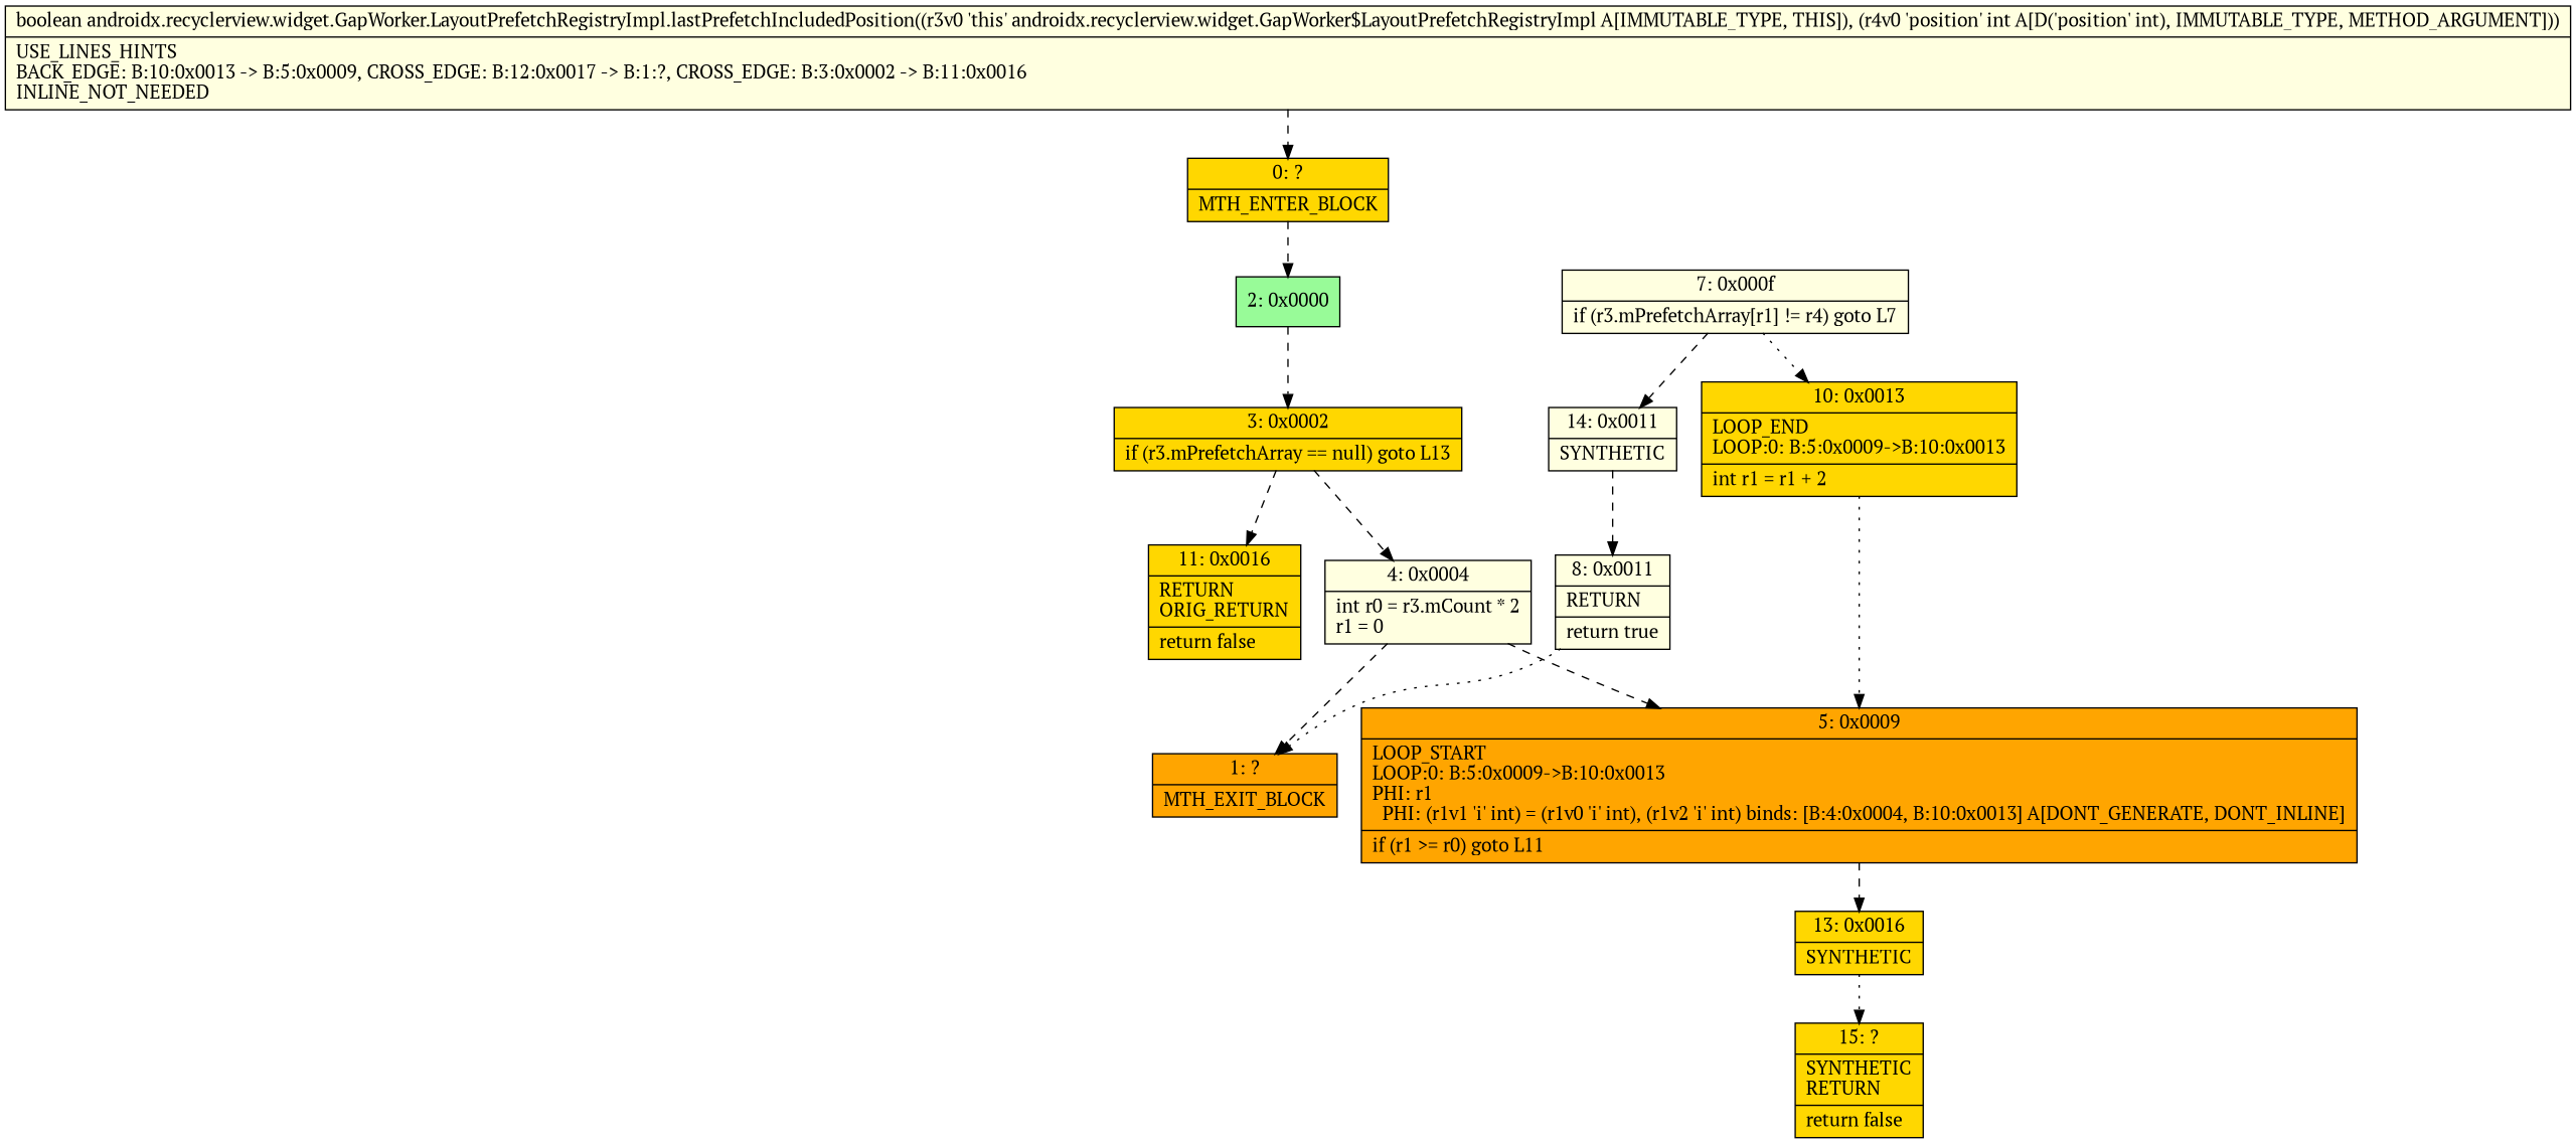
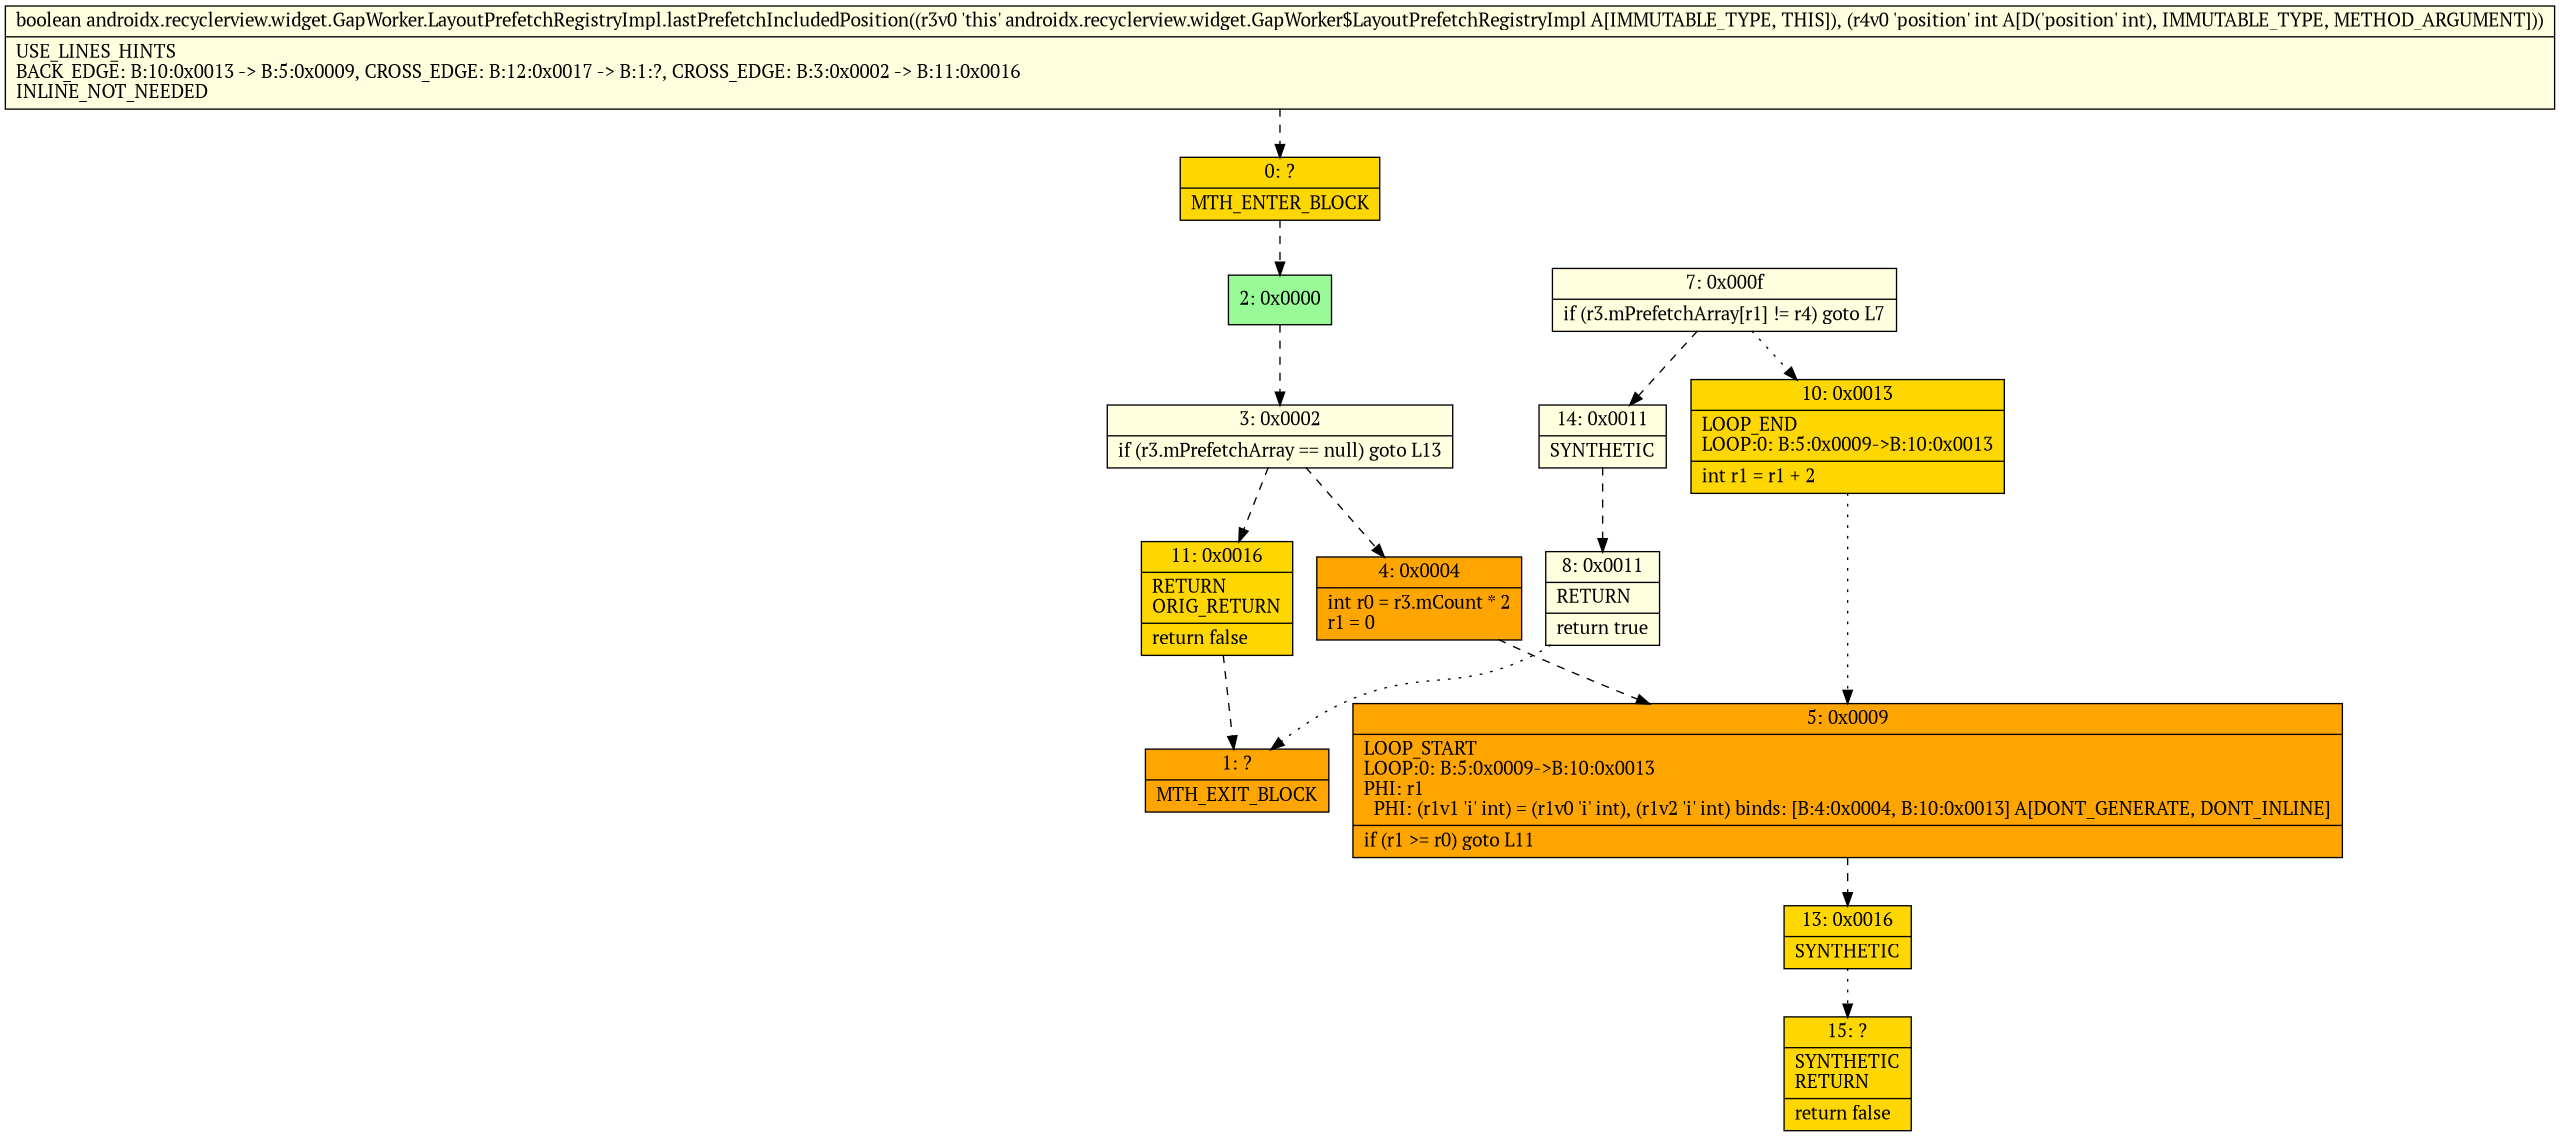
  digraph {
    fontname="PT Serif"
    node [fillcolor=gold fontname="PT Serif" shape=record style=filled]
    edge [fontname="PT Serif" style=dashed]
    n1 [label="{0\:\ ?|MTH_ENTER_BLOCK\l}"]
    n2 [fillcolor=palegreen label="{2\:\ 0x0000}"]
-   n3 [label="{3\:\ 0x0002|if (r3.mPrefetchArray == null) goto L13\l}"]
-   n4 [fillcolor=lightyellow label="{4\:\ 0x0004|int r0 = r3.mCount * 2\lr1 = 0\l}"]
+   n3 [fillcolor=lightyellow label="{3\:\ 0x0002|if (r3.mPrefetchArray == null) goto L13\l}"]
+   n4 [fillcolor=orange label="{4\:\ 0x0004|int r0 = r3.mCount * 2\lr1 = 0\l}"]
    n5 [label="{11\:\ 0x0016|RETURN\lORIG_RETURN\l|return false\l}"]
    n6 [fillcolor=orange label="{5\:\ 0x0009|LOOP_START\lLOOP:0: B:5:0x0009\-\>B:10:0x0013\lPHI: r1 \l  PHI: (r1v1 'i' int) = (r1v0 'i' int), (r1v2 'i' int) binds: [B:4:0x0004, B:10:0x0013] A[DONT_GENERATE, DONT_INLINE]\l|if (r1 \>= r0) goto L11\l}"]
    n7 [fillcolor=orange label="{1\:\ ?|MTH_EXIT_BLOCK\l}"]
    n8 [label="{13\:\ 0x0016|SYNTHETIC\l}"]
    n9 [label="{15\:\ ?|SYNTHETIC\lRETURN\l|return false\l}"]
    n10 [fillcolor=lightyellow label="{7\:\ 0x000f|if (r3.mPrefetchArray[r1] != r4) goto L7\l}"]
    n11 [label="{10\:\ 0x0013|LOOP_END\lLOOP:0: B:5:0x0009\-\>B:10:0x0013\l|int r1 = r1 + 2\l}"]
    n12 [fillcolor=lightyellow label="{14\:\ 0x0011|SYNTHETIC\l}"]
    n13 [fillcolor=lightyellow label="{8\:\ 0x0011|RETURN\l|return true\l}"]
    n14 [fillcolor=lightyellow label="{boolean androidx.recyclerview.widget.GapWorker.LayoutPrefetchRegistryImpl.lastPrefetchIncludedPosition((r3v0 'this' androidx.recyclerview.widget.GapWorker$LayoutPrefetchRegistryImpl A[IMMUTABLE_TYPE, THIS]), (r4v0 'position' int A[D('position' int), IMMUTABLE_TYPE, METHOD_ARGUMENT]))  | USE_LINES_HINTS\lBACK_EDGE: B:10:0x0013 \-\> B:5:0x0009, CROSS_EDGE: B:12:0x0017 \-\> B:1:?, CROSS_EDGE: B:3:0x0002 \-\> B:11:0x0016\lINLINE_NOT_NEEDED\l}"]
    n1 -> n2
    n2 -> n3
    n3 -> n4
    n3 -> n5
    n4 -> n6
-   n4 -> n7
+   n5 -> n7
    n6 -> n8
    n8 -> n9 [style=dotted]
    n10 -> n11 [style=dotted]
    n10 -> n12
    n11 -> n6 [style=dotted]
    n12 -> n13
    n13 -> n7 [style=dotted]
    n14 -> n1
  }
